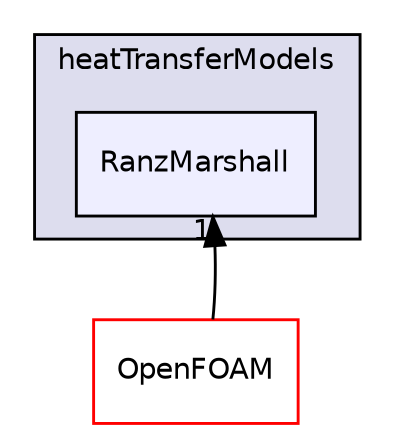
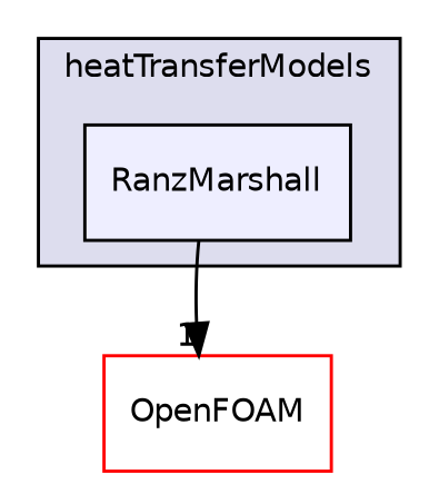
  digraph {
    compound=true
    node [fontname=Helvetica fontsize=10 shape=box]
    n1 [fillcolor="#eeeeff" label=RanzMarshall pencolor=black style=filled]
    n2 [color=red label=OpenFOAM]
    subgraph cluster_1 {
      bgcolor="#ddddee"
      fontname=Helvetica
      fontsize=10
      label=heatTransferModels
      pencolor=black
      n1
    }
-   n2 -> n1 [headlabel=1 labeldistance=1.5 labelfontname=Helvetica labelfontsize=10]
+   n1 -> n2 [headlabel=1 labeldistance=1.5 labelfontname=Helvetica labelfontsize=10]
  }
